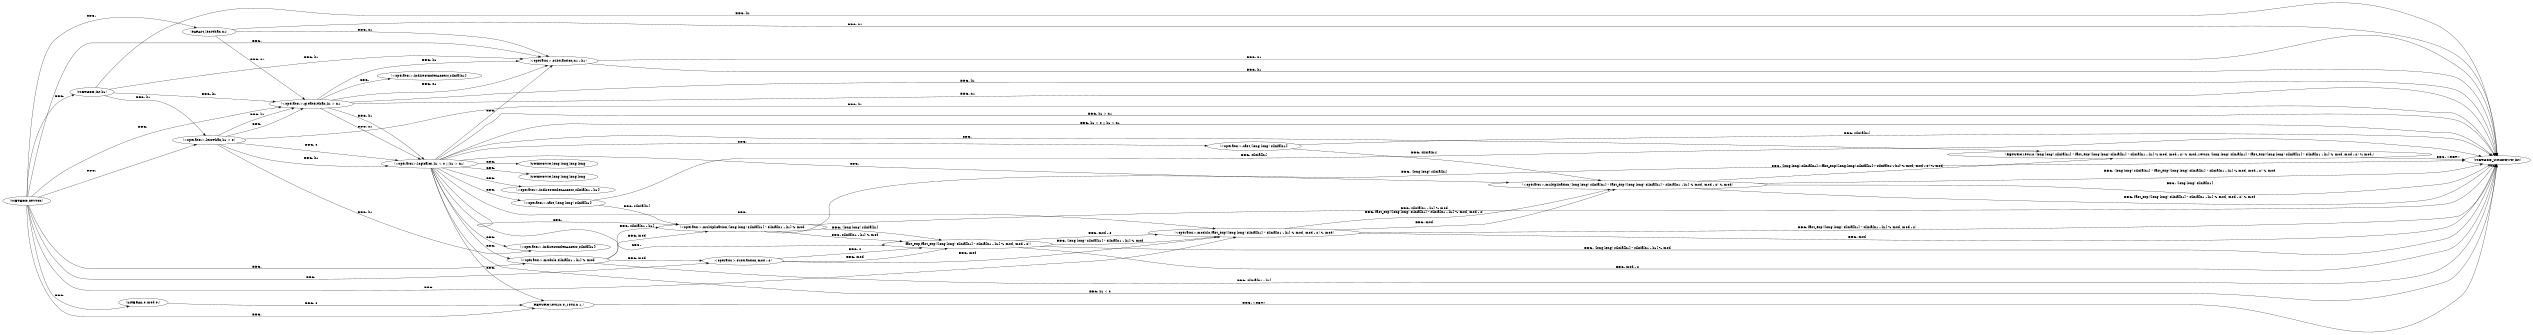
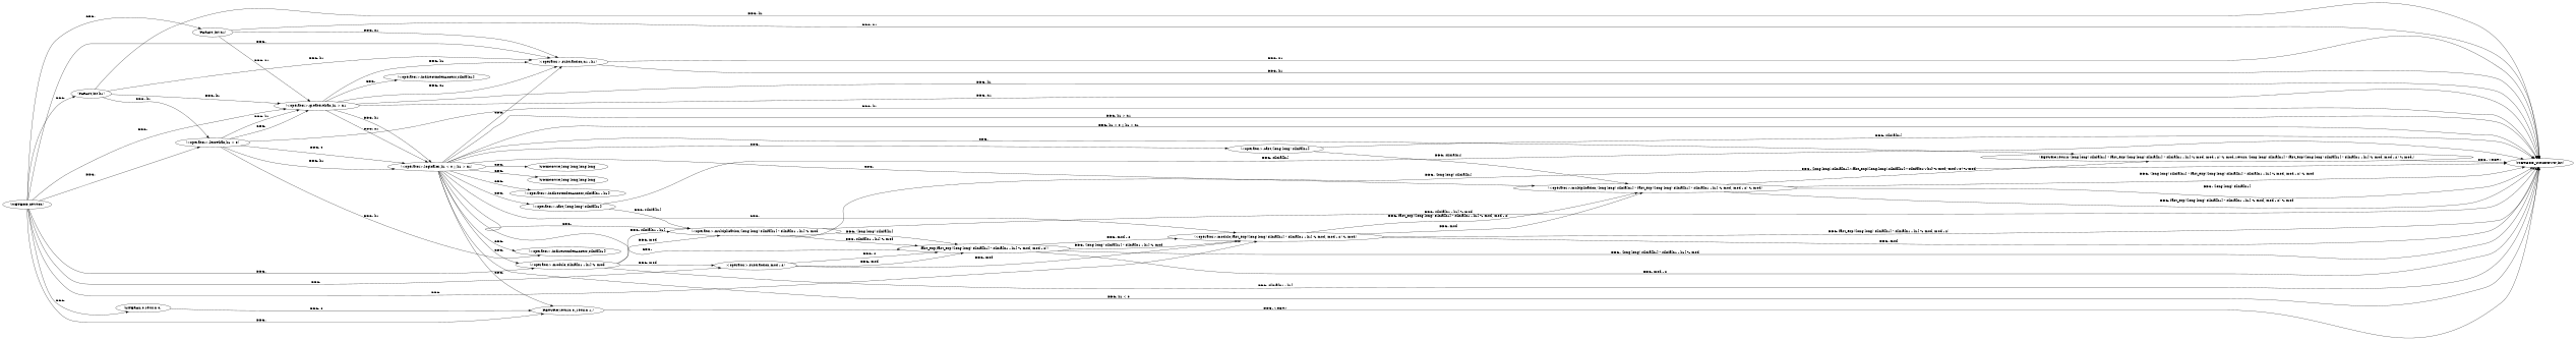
  digraph {
    rankdir=LR
    n1 [label="(METHOD,newton)"]
-   n2 [label="(PARAM,lessThan n1)"]
-   n3 [label="(METHOD,int k1)"]
+   n2 [label="(PARAM,int n1)"]
+   n3 [label="(PARAM,int k1)"]
    n4 [label="(RETURN,return 0;,return 1;)"]
    n5 [label="(<operator>.lessThan,k1 < 0)"]
    n6 [label="(<operator>.greaterThan,k1 > n1)"]
-   n7 [label="(LITERAL,0,mod 0;)"]
+   n7 [label="(LITERAL,0,return 0;)"]
    n8 [label="(<operator>.modulo,fast_exp((long long) silnia[k1] * silnia[n1 - k1] % mod, mod - 2) % mod)"]
    n9 [label="(<operator>.subtraction,mod - 2)"]
    n10 [label="(<operator>.modulo,silnia[n1 - k1] % mod)"]
    n11 [label="(<operator>.subtraction,n1 - k1)"]
    n12 [label="(METHOD_UNKNOWN,int)"]
    n13 [label="(<operator>.logicalOr,k1 < 0 || k1 > n1)"]
    n14 [label="(<operator>.indirectIndexAccess,silnia[k1])"]
    n15 [label="(<operator>.indirectIndexAccess,silnia[n1])"]
    n16 [label="(<operator>.multiplication,(long long) silnia[n1] * fast_exp((long long) silnia[k1] * silnia[n1 - k1] % mod, mod - 2) % mod)"]
    n17 [label="(fast_exp,fast_exp((long long) silnia[k1] * silnia[n1 - k1] % mod, mod - 2))"]
    n18 [label="(<operator>.multiplication,(long long) silnia[k1] * silnia[n1 - k1] % mod)"]
    n19 [label="(RETURN,return (long long) silnia[n1] * fast_exp((long long) silnia[k1] * silnia[n1 - k1] % mod, mod - 2) % mod;,return (long long) silnia[n1] * fast_exp((long long) silnia[k1] * silnia[n1 - k1] % mod, mod - 2) % mod;)"]
    n20 [label="(<operator>.cast,(long long) silnia[n1])"]
    n21 [label="(<operator>.cast,(long long) silnia[k1])"]
    n22 [label="(UNKNOWN,long long,long long)"]
    n23 [label="(UNKNOWN,long long,long long)"]
    n24 [label="(<operator>.indirectIndexAccess,silnia[n1 - k1])"]
    n1 -> n2 [label="CDG: "]
    n1 -> n3 [label="DDG: "]
    n1 -> n4 [label="DDG: "]
    n1 -> n5 [label="DDG: "]
    n1 -> n6 [label="DDG: "]
    n1 -> n7 [label="DDG: "]
    n1 -> n8 [label="DDG: "]
    n1 -> n9 [label="DDG: "]
    n1 -> n10 [label="DDG: "]
    n1 -> n11 [label="DDG: "]
    n2 -> n6 [label="DDG: n1"]
    n2 -> n11 [label="DDG: n1"]
    n2 -> n12 [label="DDG: n1"]
    n3 -> n5 [label="DDG: k1"]
    n3 -> n6 [label="DDG: k1"]
    n3 -> n11 [label="DDG: k1"]
    n3 -> n12 [label="DDG: k1"]
    n4 -> n12 [label="DDG: <RET>"]
    n5 -> n6 [label="DDG: k1"]
    n5 -> n6 [label="CDG: "]
    n5 -> n12 [label="DDG: k1"]
    n5 -> n13 [label="DDG: 0"]
    n5 -> n13 [label="DDG: k1"]
    n5 -> n14 [label="DDG: k1"]
    n6 -> n11 [label="DDG: n1"]
    n6 -> n11 [label="DDG: k1"]
    n6 -> n12 [label="DDG: k1"]
    n6 -> n12 [label="DDG: n1"]
    n6 -> n13 [label="DDG: n1"]
    n6 -> n13 [label="DDG: k1"]
    n6 -> n15 [label="CDG: "]
    n7 -> n4 [label="DDG: 0"]
    n8 -> n12 [label="DDG: fast_exp((long long) silnia[k1] * silnia[n1 - k1] % mod, mod - 2)"]
    n8 -> n12 [label="DDG: mod"]
    n8 -> n16 [label="DDG: fast_exp((long long) silnia[k1] * silnia[n1 - k1] % mod, mod - 2)"]
    n8 -> n16 [label="DDG: mod"]
    n9 -> n8 [label="DDG: mod"]
    n9 -> n17 [label="DDG: 2"]
    n9 -> n17 [label="DDG: mod"]
    n10 -> n9 [label="DDG: mod"]
    n10 -> n12 [label="DDG: silnia[n1 - k1]"]
    n10 -> n18 [label="DDG: silnia[n1 - k1]"]
    n10 -> n18 [label="DDG: mod"]
    n11 -> n12 [label="DDG: n1"]
    n11 -> n12 [label="DDG: k1"]
    n13 -> n4 [label="CDG: "]
    n13 -> n8 [label="CDG: "]
    n13 -> n10 [label="CDG: "]
    n13 -> n11 [label="CDG: "]
    n13 -> n12 [label="DDG: k1 < 0"]
    n13 -> n12 [label="DDG: k1 > n1"]
    n13 -> n12 [label="DDG: k1 < 0 || k1 > n1"]
    n13 -> n14 [label="CDG: "]
    n13 -> n16 [label="CDG: "]
    n13 -> n17 [label="CDG: "]
    n13 -> n18 [label="CDG: "]
    n13 -> n19 [label="CDG: "]
    n13 -> n20 [label="CDG: "]
    n13 -> n21 [label="CDG: "]
    n13 -> n22 [label="CDG: "]
    n13 -> n23 [label="CDG: "]
    n13 -> n24 [label="CDG: "]
    n16 -> n12 [label="DDG: (long long) silnia[n1]"]
    n16 -> n12 [label="DDG: fast_exp((long long) silnia[k1] * silnia[n1 - k1] % mod, mod - 2) % mod"]
    n16 -> n12 [label="DDG: (long long) silnia[n1] * fast_exp((long long) silnia[k1] * silnia[n1 - k1] % mod, mod - 2) % mod"]
    n16 -> n19 [label="DDG: (long long) silnia[n1] * fast_exp((long long) silnia[k1] * silnia[n1 - k1] % mod, mod - 2) % mod"]
    n17 -> n8 [label="DDG: mod - 2"]
    n17 -> n8 [label="DDG: (long long) silnia[k1] * silnia[n1 - k1] % mod"]
    n17 -> n12 [label="DDG: (long long) silnia[k1] * silnia[n1 - k1] % mod"]
    n17 -> n12 [label="DDG: mod - 2"]
    n18 -> n12 [label="DDG: (long long) silnia[k1]"]
    n18 -> n12 [label="DDG: silnia[n1 - k1] % mod"]
    n18 -> n17 [label="DDG: (long long) silnia[k1]"]
    n18 -> n17 [label="DDG: silnia[n1 - k1] % mod"]
    n19 -> n12 [label="DDG: <RET>"]
    n20 -> n12 [label="DDG: silnia[n1]"]
    n20 -> n16 [label="DDG: silnia[n1]"]
    n21 -> n12 [label="DDG: silnia[k1]"]
    n21 -> n18 [label="DDG: silnia[k1]"]
  }
